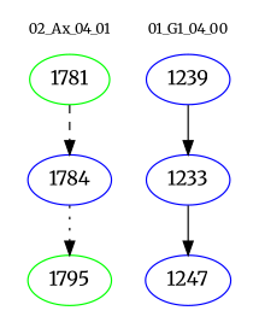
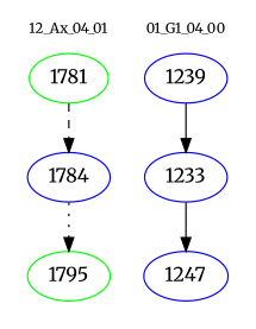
  digraph {
    fontname=Merriweather
    node [color=blue fontname=Merriweather]
    edge [color=black fontname=Merriweather style=solid]
    n1 [color=green label=1781]
    n2 [label=1784]
    n3 [color=green label=1795]
    n4 [label=1239]
    n5 [label=1233]
    n6 [label=1247]
    subgraph cluster_1 {
      color=white
      fontsize=10
-     label="02_Ax_04_01"
+     label="12_Ax_04_01"
      n1
      n2
      n3
    }
    subgraph cluster_2 {
      color=white
      fontsize=10
      label="01_G1_04_00"
      n4
      n5
      n6
    }
    n1 -> n2 [style=dashed]
    n2 -> n3 [style=dotted]
    n4 -> n5
    n5 -> n6
  }
